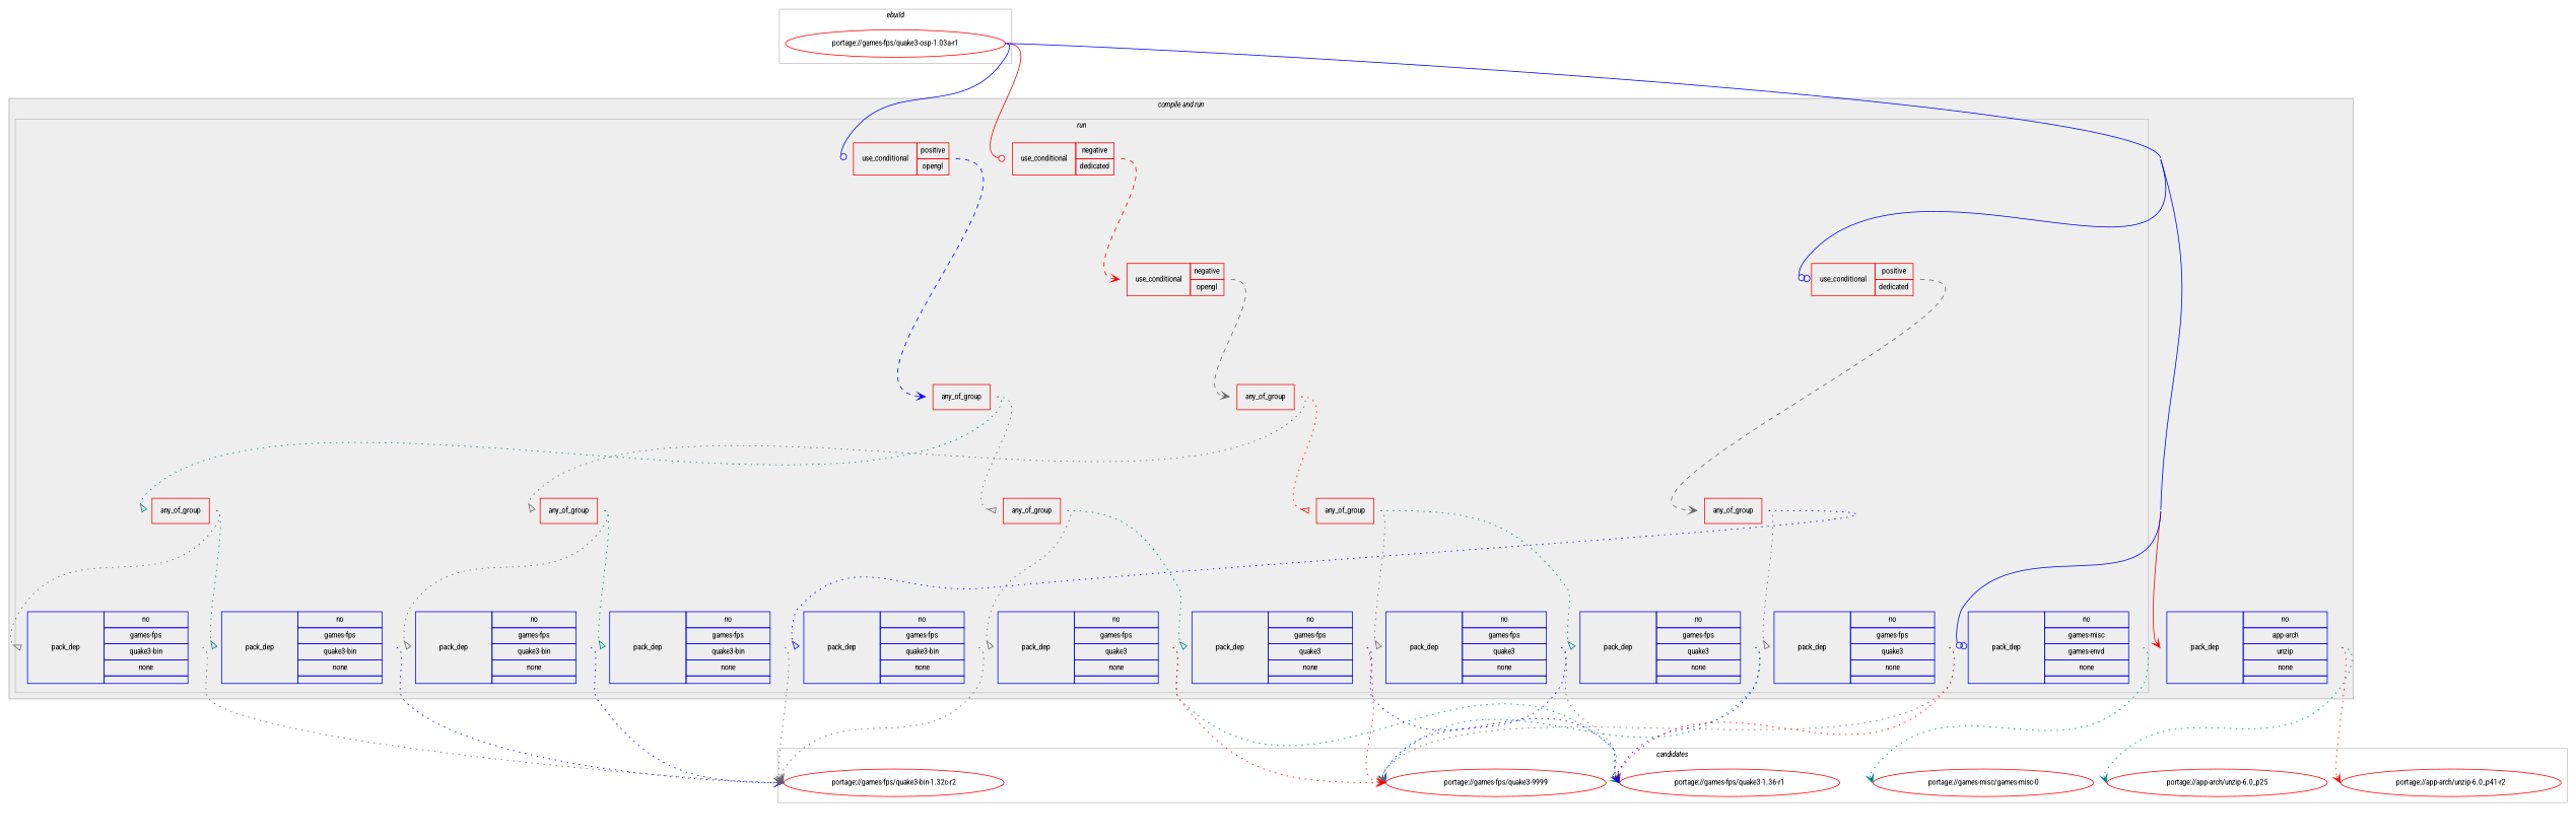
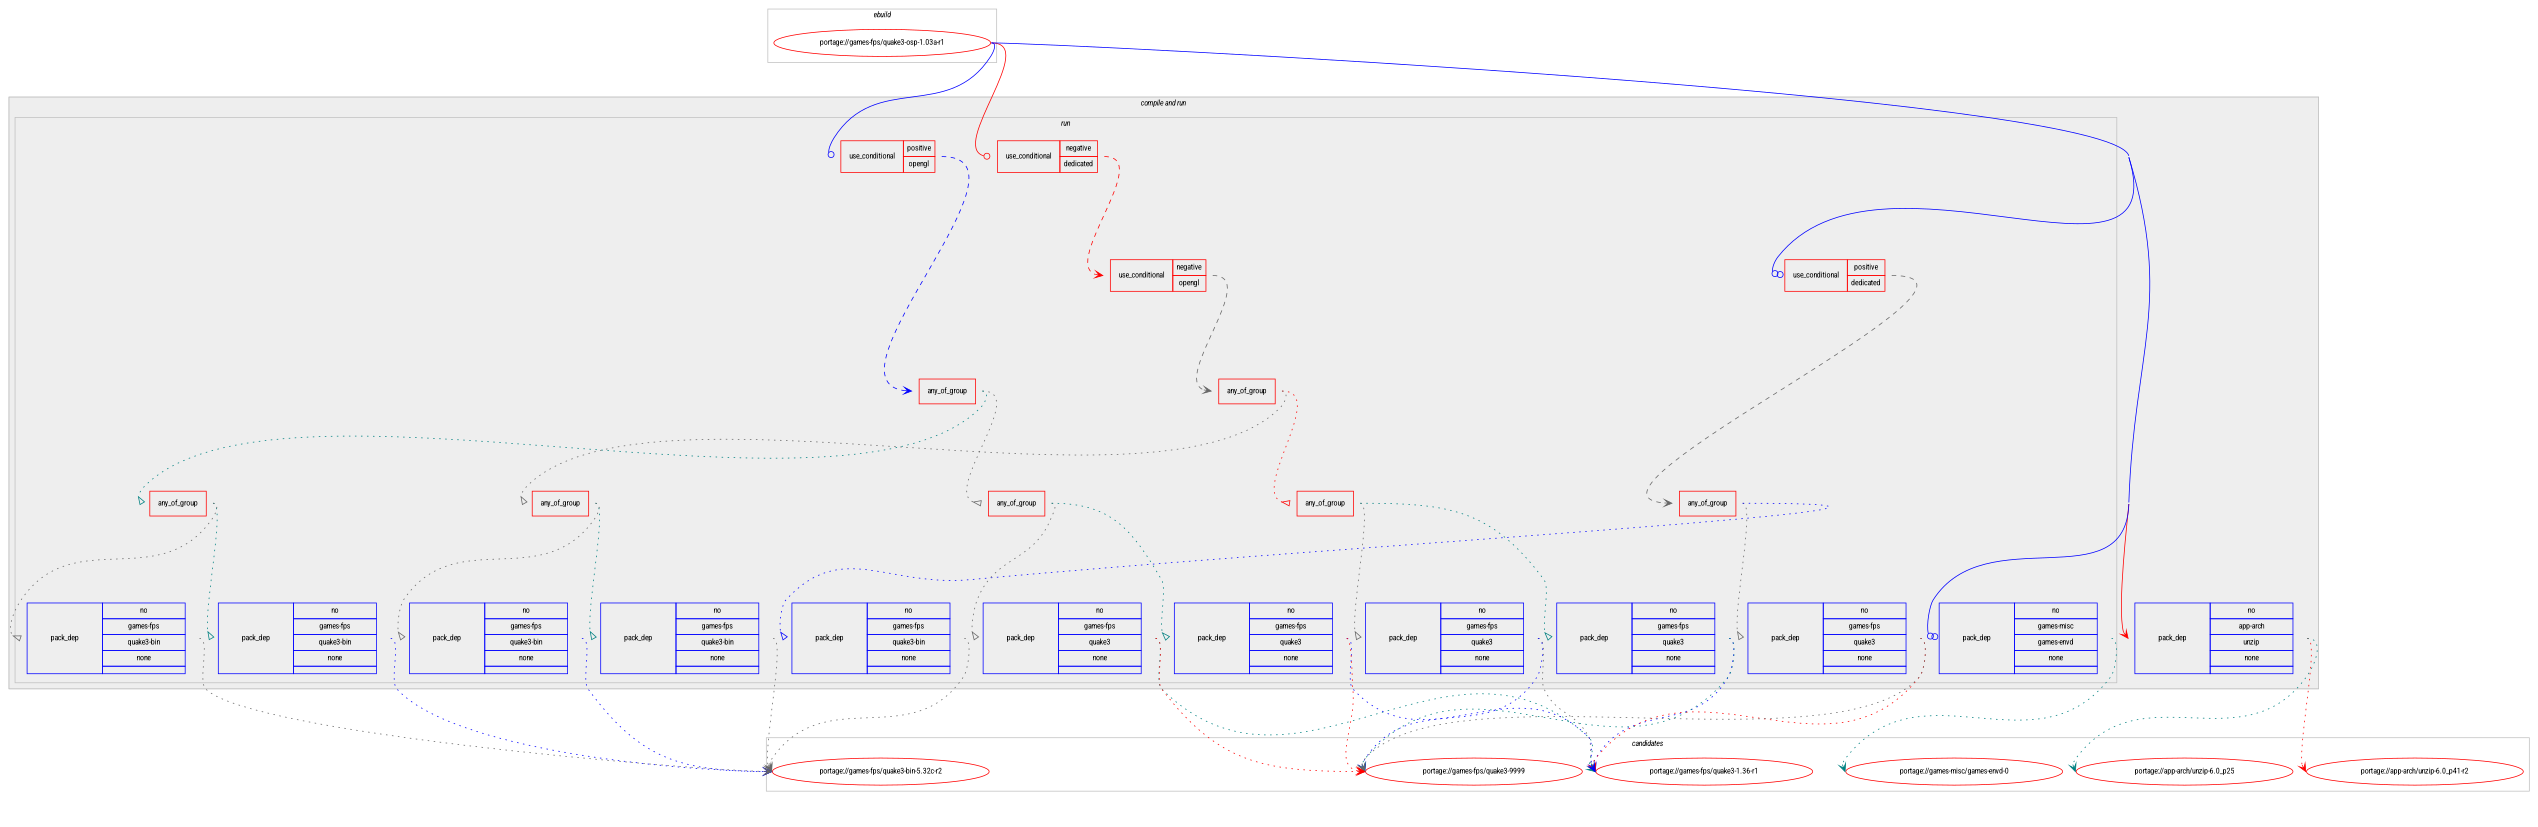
  digraph {
    compound=true
    concentrate=true
    fontname="Roboto Condensed"
    fontsize=10
    newrank=true
    rankdir=TB
    ranksep=1.5
    node [color=red fontname="Roboto Condensed" fontsize=10 shape=none]
    edge [arrowhead=vee color=gray40 fontname="Roboto Condensed" headport=w style=dotted tailport=e weight=20]
    n1 [label="portage://games-fps/quake3-osp-1.03a-r1" width=4 shape=""]
    n2 [color=blue label=<<TABLE BORDER="0" CELLBORDER="1" CELLSPACING="0" CELLPADDING="4" WIDTH="220"><TR><TD ROWSPAN="6" CELLPADDING="30">pack_dep</TD></TR><TR><TD WIDTH="110">no</TD></TR><TR><TD>app-arch</TD></TR><TR><TD>unzip</TD></TR><TR><TD>none</TD></TR><TR><TD></TD></TR></TABLE>>]
    n3 [color=blue label=<<TABLE BORDER="0" CELLBORDER="1" CELLSPACING="0" CELLPADDING="4" WIDTH="220"><TR><TD ROWSPAN="6" CELLPADDING="30">pack_dep</TD></TR><TR><TD WIDTH="110">no</TD></TR><TR><TD>games-fps</TD></TR><TR><TD>quake3</TD></TR><TR><TD>none</TD></TR><TR><TD></TD></TR></TABLE>>]
    n4 [color=blue label=<<TABLE BORDER="0" CELLBORDER="1" CELLSPACING="0" CELLPADDING="4" WIDTH="220"><TR><TD ROWSPAN="6" CELLPADDING="30">pack_dep</TD></TR><TR><TD WIDTH="110">no</TD></TR><TR><TD>games-fps</TD></TR><TR><TD>quake3</TD></TR><TR><TD>none</TD></TR><TR><TD></TD></TR></TABLE>>]
    n5 [label=<<TABLE BORDER="0" CELLBORDER="1" CELLSPACING="0" CELLPADDING="4"><TR><TD CELLPADDING="10">any_of_group</TD></TR></TABLE>>]
    n6 [color=blue label=<<TABLE BORDER="0" CELLBORDER="1" CELLSPACING="0" CELLPADDING="4" WIDTH="220"><TR><TD ROWSPAN="6" CELLPADDING="30">pack_dep</TD></TR><TR><TD WIDTH="110">no</TD></TR><TR><TD>games-fps</TD></TR><TR><TD>quake3-bin</TD></TR><TR><TD>none</TD></TR><TR><TD></TD></TR></TABLE>>]
    n7 [color=blue label=<<TABLE BORDER="0" CELLBORDER="1" CELLSPACING="0" CELLPADDING="4" WIDTH="220"><TR><TD ROWSPAN="6" CELLPADDING="30">pack_dep</TD></TR><TR><TD WIDTH="110">no</TD></TR><TR><TD>games-fps</TD></TR><TR><TD>quake3-bin</TD></TR><TR><TD>none</TD></TR><TR><TD></TD></TR></TABLE>>]
    n8 [label=<<TABLE BORDER="0" CELLBORDER="1" CELLSPACING="0" CELLPADDING="4"><TR><TD CELLPADDING="10">any_of_group</TD></TR></TABLE>>]
    n9 [label=<<TABLE BORDER="0" CELLBORDER="1" CELLSPACING="0" CELLPADDING="4"><TR><TD CELLPADDING="10">any_of_group</TD></TR></TABLE>>]
    n10 [label=<<TABLE BORDER="0" CELLBORDER="1" CELLSPACING="0" CELLPADDING="4"><TR><TD ROWSPAN="3" CELLPADDING="10">use_conditional</TD></TR><TR><TD>negative</TD></TR><TR><TD>opengl</TD></TR></TABLE>>]
    n11 [label=<<TABLE BORDER="0" CELLBORDER="1" CELLSPACING="0" CELLPADDING="4"><TR><TD ROWSPAN="3" CELLPADDING="10">use_conditional</TD></TR><TR><TD>negative</TD></TR><TR><TD>dedicated</TD></TR></TABLE>>]
    n12 [color=blue label=<<TABLE BORDER="0" CELLBORDER="1" CELLSPACING="0" CELLPADDING="4" WIDTH="220"><TR><TD ROWSPAN="6" CELLPADDING="30">pack_dep</TD></TR><TR><TD WIDTH="110">no</TD></TR><TR><TD>games-fps</TD></TR><TR><TD>quake3</TD></TR><TR><TD>none</TD></TR><TR><TD></TD></TR></TABLE>>]
    n13 [color=blue label=<<TABLE BORDER="0" CELLBORDER="1" CELLSPACING="0" CELLPADDING="4" WIDTH="220"><TR><TD ROWSPAN="6" CELLPADDING="30">pack_dep</TD></TR><TR><TD WIDTH="110">no</TD></TR><TR><TD>games-fps</TD></TR><TR><TD>quake3-bin</TD></TR><TR><TD>none</TD></TR><TR><TD></TD></TR></TABLE>>]
    n14 [label=<<TABLE BORDER="0" CELLBORDER="1" CELLSPACING="0" CELLPADDING="4"><TR><TD CELLPADDING="10">any_of_group</TD></TR></TABLE>>]
    n15 [label=<<TABLE BORDER="0" CELLBORDER="1" CELLSPACING="0" CELLPADDING="4"><TR><TD ROWSPAN="3" CELLPADDING="10">use_conditional</TD></TR><TR><TD>positive</TD></TR><TR><TD>dedicated</TD></TR></TABLE>>]
    n16 [color=blue label=<<TABLE BORDER="0" CELLBORDER="1" CELLSPACING="0" CELLPADDING="4" WIDTH="220"><TR><TD ROWSPAN="6" CELLPADDING="30">pack_dep</TD></TR><TR><TD WIDTH="110">no</TD></TR><TR><TD>games-fps</TD></TR><TR><TD>quake3</TD></TR><TR><TD>none</TD></TR><TR><TD></TD></TR></TABLE>>]
    n17 [color=blue label=<<TABLE BORDER="0" CELLBORDER="1" CELLSPACING="0" CELLPADDING="4" WIDTH="220"><TR><TD ROWSPAN="6" CELLPADDING="30">pack_dep</TD></TR><TR><TD WIDTH="110">no</TD></TR><TR><TD>games-fps</TD></TR><TR><TD>quake3</TD></TR><TR><TD>none</TD></TR><TR><TD></TD></TR></TABLE>>]
    n18 [label=<<TABLE BORDER="0" CELLBORDER="1" CELLSPACING="0" CELLPADDING="4"><TR><TD CELLPADDING="10">any_of_group</TD></TR></TABLE>>]
    n19 [color=blue label=<<TABLE BORDER="0" CELLBORDER="1" CELLSPACING="0" CELLPADDING="4" WIDTH="220"><TR><TD ROWSPAN="6" CELLPADDING="30">pack_dep</TD></TR><TR><TD WIDTH="110">no</TD></TR><TR><TD>games-fps</TD></TR><TR><TD>quake3-bin</TD></TR><TR><TD>none</TD></TR><TR><TD></TD></TR></TABLE>>]
    n20 [color=blue label=<<TABLE BORDER="0" CELLBORDER="1" CELLSPACING="0" CELLPADDING="4" WIDTH="220"><TR><TD ROWSPAN="6" CELLPADDING="30">pack_dep</TD></TR><TR><TD WIDTH="110">no</TD></TR><TR><TD>games-fps</TD></TR><TR><TD>quake3-bin</TD></TR><TR><TD>none</TD></TR><TR><TD></TD></TR></TABLE>>]
    n21 [label=<<TABLE BORDER="0" CELLBORDER="1" CELLSPACING="0" CELLPADDING="4"><TR><TD CELLPADDING="10">any_of_group</TD></TR></TABLE>>]
    n22 [label=<<TABLE BORDER="0" CELLBORDER="1" CELLSPACING="0" CELLPADDING="4"><TR><TD CELLPADDING="10">any_of_group</TD></TR></TABLE>>]
    n23 [label=<<TABLE BORDER="0" CELLBORDER="1" CELLSPACING="0" CELLPADDING="4"><TR><TD ROWSPAN="3" CELLPADDING="10">use_conditional</TD></TR><TR><TD>positive</TD></TR><TR><TD>opengl</TD></TR></TABLE>>]
    n24 [color=blue label=<<TABLE BORDER="0" CELLBORDER="1" CELLSPACING="0" CELLPADDING="4" WIDTH="220"><TR><TD ROWSPAN="6" CELLPADDING="30">pack_dep</TD></TR><TR><TD WIDTH="110">no</TD></TR><TR><TD>games-misc</TD></TR><TR><TD>games-envd</TD></TR><TR><TD>none</TD></TR><TR><TD></TD></TR></TABLE>>]
    n25 [label="portage://app-arch/unzip-6.0_p41-r2" width=4 shape=""]
    n26 [label="portage://app-arch/unzip-6.0_p25" width=4 shape=""]
    n27 [label="portage://games-fps/quake3-1.36-r1" width=4 shape=""]
    n28 [label="portage://games-fps/quake3-9999" width=4 shape=""]
-   n29 [label="portage://games-fps/quake3-bin-1.32c-r2" width=4 shape=""]
-   n30 [label="portage://games-misc/games-misc-0" width=4 shape=""]
+   n29 [label="portage://games-fps/quake3-bin-5.32c-r2" width=4 shape=""]
+   n30 [label="portage://games-misc/games-envd-0" width=4 shape=""]
    subgraph cluster_1 {
      color=gray
      label=<<i>ebuild</i>>
      rank=same
      n1
    }
    subgraph cluster_2 {
      color=gray
      label=<<i>dependencies</i>>
      subgraph cluster_3 {
        color=gray
        fillcolor="#eeeeee"
        label=<<i>compile</i>>
        style=filled
        subgraph sub_4 {
          color=gray
          fillcolor="#eeeeee"
          label=<<i>compile</i>>
          style=filled
          n2
        }
      }
      subgraph cluster_5 {
        color=gray
        fillcolor="#eeeeee"
        label=<<i>compile and run</i>>
        style=filled
      }
      subgraph cluster_6 {
        color=gray
        fillcolor="#eeeeee"
        label=<<i>run</i>>
        style=filled
        subgraph sub_7 {
          color=gray
          fillcolor="#eeeeee"
          label=<<i>run</i>>
          style=filled
          n11
          subgraph sub_8 {
            color=gray
            fillcolor="#eeeeee"
            label=<<i>run</i>>
            style=filled
            n10
            subgraph sub_9 {
              color=gray
              fillcolor="#eeeeee"
              label=<<i>run</i>>
              style=filled
              n9
              subgraph sub_10 {
                color=gray
                fillcolor="#eeeeee"
                label=<<i>run</i>>
                style=filled
                n5
                subgraph sub_11 {
                  color=gray
                  fillcolor="#eeeeee"
                  label=<<i>run</i>>
                  style=filled
                  n3
                }
                subgraph sub_12 {
                  color=gray
                  fillcolor="#eeeeee"
                  label=<<i>run</i>>
                  style=filled
                  n4
                }
              }
              subgraph sub_13 {
                color=gray
                fillcolor="#eeeeee"
                label=<<i>run</i>>
                style=filled
                n8
                subgraph sub_14 {
                  color=gray
                  fillcolor="#eeeeee"
                  label=<<i>run</i>>
                  style=filled
                  n6
                }
                subgraph sub_15 {
                  color=gray
                  fillcolor="#eeeeee"
                  label=<<i>run</i>>
                  style=filled
                  n7
                }
              }
            }
          }
        }
        subgraph sub_16 {
          color=gray
          fillcolor="#eeeeee"
          label=<<i>run</i>>
          style=filled
          n15
          subgraph sub_17 {
            color=gray
            fillcolor="#eeeeee"
            label=<<i>run</i>>
            style=filled
            n14
            subgraph sub_18 {
              color=gray
              fillcolor="#eeeeee"
              label=<<i>run</i>>
              style=filled
              n12
            }
            subgraph sub_19 {
              color=gray
              fillcolor="#eeeeee"
              label=<<i>run</i>>
              style=filled
              n13
            }
          }
        }
        subgraph sub_20 {
          color=gray
          fillcolor="#eeeeee"
          label=<<i>run</i>>
          style=filled
          n23
          subgraph sub_21 {
            color=gray
            fillcolor="#eeeeee"
            label=<<i>run</i>>
            style=filled
            n22
            subgraph sub_22 {
              color=gray
              fillcolor="#eeeeee"
              label=<<i>run</i>>
              style=filled
              n18
              subgraph sub_23 {
                color=gray
                fillcolor="#eeeeee"
                label=<<i>run</i>>
                style=filled
                n16
              }
              subgraph sub_24 {
                color=gray
                fillcolor="#eeeeee"
                label=<<i>run</i>>
                style=filled
                n17
              }
            }
            subgraph sub_25 {
              color=gray
              fillcolor="#eeeeee"
              label=<<i>run</i>>
              style=filled
              n21
              subgraph sub_26 {
                color=gray
                fillcolor="#eeeeee"
                label=<<i>run</i>>
                style=filled
                n19
              }
              subgraph sub_27 {
                color=gray
                fillcolor="#eeeeee"
                label=<<i>run</i>>
                style=filled
                n20
              }
            }
          }
        }
        subgraph sub_28 {
          color=gray
          fillcolor="#eeeeee"
          label=<<i>run</i>>
          style=filled
          n24
        }
      }
    }
    subgraph cluster_29 {
      color=gray
      label=<<i>candidates</i>>
      rank=same
      subgraph sub_30 {
        color=black
        label=<<i>candidates</i>>
        nodesep=1
        rank=same
        n25
        n26
      }
      subgraph sub_31 {
        color=black
        label=<<i>candidates</i>>
        nodesep=1
        rank=same
        n27
        n28
      }
      subgraph sub_32 {
        color=black
        label=<<i>candidates</i>>
        nodesep=1
        rank=same
        n27
        n28
      }
      subgraph sub_33 {
        color=black
        label=<<i>candidates</i>>
        nodesep=1
        rank=same
        n29
      }
      subgraph sub_34 {
        color=black
        label=<<i>candidates</i>>
        nodesep=1
        rank=same
        n29
      }
      subgraph sub_35 {
        color=black
        label=<<i>candidates</i>>
        nodesep=1
        rank=same
        n27
        n28
      }
      subgraph sub_36 {
        color=black
        label=<<i>candidates</i>>
        nodesep=1
        rank=same
        n29
      }
      subgraph sub_37 {
        color=black
        label=<<i>candidates</i>>
        nodesep=1
        rank=same
        n27
        n28
      }
      subgraph sub_38 {
        color=black
        label=<<i>candidates</i>>
        nodesep=1
        rank=same
        n27
        n28
      }
      subgraph sub_39 {
        color=black
        label=<<i>candidates</i>>
        nodesep=1
        rank=same
        n29
      }
      subgraph sub_40 {
        color=black
        label=<<i>candidates</i>>
        nodesep=1
        rank=same
        n29
      }
      subgraph sub_41 {
        color=black
        label=<<i>candidates</i>>
        nodesep=1
        rank=same
        n30
      }
    }
    n1 -> n2 [color=red style=solid]
    n1 -> n11 [arrowhead=odot color=red style=solid]
    n1 -> n15 [arrowhead=odot color=blue style=solid]
    n1 -> n23 [arrowhead=odot color=blue style=solid]
    n1 -> n24 [arrowhead=odot color=blue style=solid]
    n2 -> n25 [color=red weight=100]
    n2 -> n26 [color=teal weight=100]
    n3 -> n27 [weight=100]
    n3 -> n28 [color=blue weight=100]
    n4 -> n27 [color=blue weight=100]
    n4 -> n28 [color=teal weight=100]
    n5 -> n3 [arrowhead=oinv]
    n5 -> n4 [arrowhead=oinv color=teal]
    n6 -> n29 [weight=100]
    n7 -> n29 [color=blue weight=100]
    n8 -> n6 [arrowhead=oinv color=teal]
    n8 -> n7 [arrowhead=oinv]
    n9 -> n5 [arrowhead=oinv color=red]
    n9 -> n8 [arrowhead=oinv]
    n10 -> n9 [style=dashed]
    n11 -> n10 [color=red style=dashed]
    n12 -> n27 [color=red weight=100]
    n12 -> n28 [weight=100]
    n13 -> n29 [weight=100]
    n14 -> n12 [arrowhead=oinv]
    n14 -> n13 [arrowhead=oinv color=blue]
    n15 -> n14 [style=dashed]
    n16 -> n27 [color=teal weight=100]
    n16 -> n28 [color=red weight=100]
    n17 -> n27 [color=blue weight=100]
    n17 -> n28 [color=red weight=100]
    n18 -> n16 [arrowhead=oinv]
    n18 -> n17 [arrowhead=oinv color=teal]
    n19 -> n29 [color=blue weight=100]
    n20 -> n29 [weight=100]
    n21 -> n19 [arrowhead=oinv color=teal]
    n21 -> n20 [arrowhead=oinv]
    n22 -> n18 [arrowhead=oinv]
    n22 -> n21 [arrowhead=oinv color=teal]
    n23 -> n22 [color=blue style=dashed]
    n24 -> n30 [color=teal weight=100]
  }
